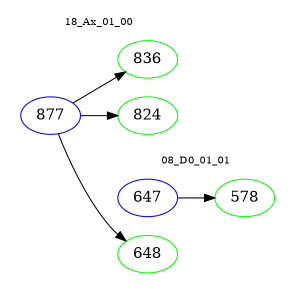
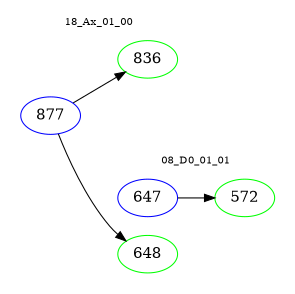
  digraph {
    rankdir=LR
    node [color=green]
    edge [color=black]
    n1 [color=blue label=877]
-   n2 [label=824]
    n3 [label=836]
    n4 [color=blue label=647]
-   n5 [label=578]
+   n5 [label=572]
    n6 [label=648]
    subgraph cluster_1 {
      color=white
      fontsize=10
      label="18_Ax_01_00"
      n1
-     n2
      n3
    }
    subgraph cluster_2 {
      color=white
      fontsize=10
      label="08_D0_01_01"
      n4
      n5
      n6
    }
-   n1 -> n2
    n1 -> n3
    n1 -> n6
    n4 -> n5
  }
